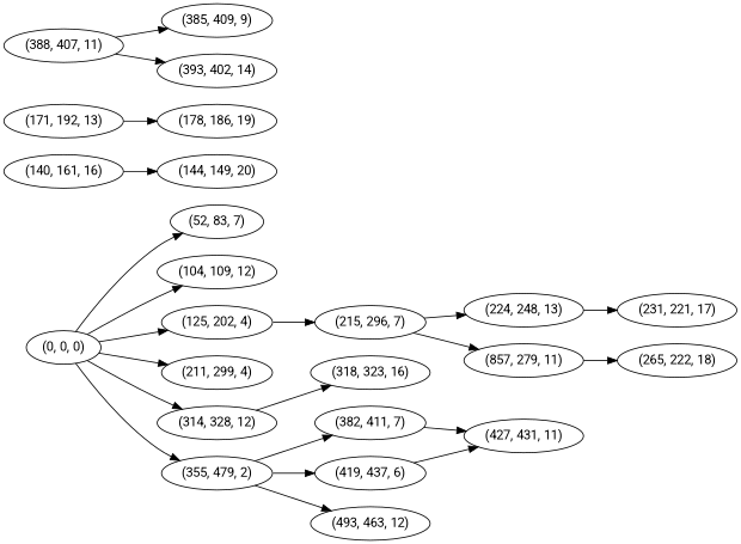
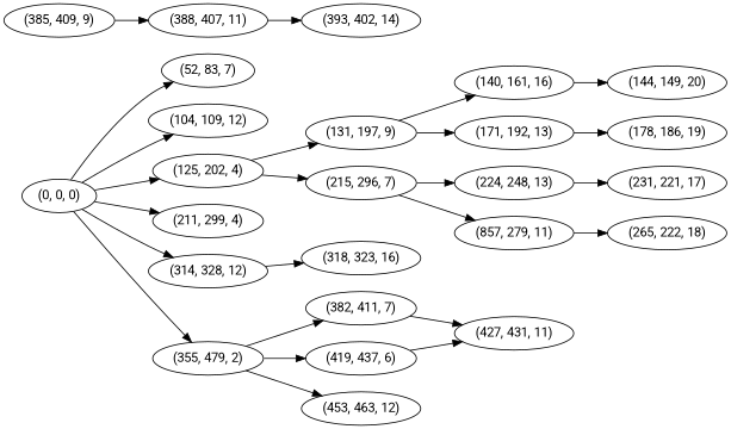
  digraph {
    fontname=Roboto
    rankdir=LR
    node [fontname=Roboto]
    edge [fontname=Roboto]
    "(0, 0, 0)"
    "(52, 83, 7)"
    "(104, 109, 12)"
    "(125, 202, 4)"
    "(211, 299, 4)"
    "(314, 328, 12)"
    "(355, 479, 2)"
+   "(131, 197, 9)"
    "(215, 296, 7)"
    "(318, 323, 16)"
    "(382, 411, 7)"
    "(419, 437, 6)"
-   "(453, 463, 12)" [label="(493, 463, 12)"]
+   "(453, 463, 12)"
    "(140, 161, 16)"
    "(171, 192, 13)"
    "(144, 149, 20)"
    "(178, 186, 19)"
    "(224, 248, 13)"
    n19 [label="(857, 279, 11)"]
    n20 [label="(231, 221, 17)"]
    n21 [label="(265, 222, 18)"]
    "(427, 431, 11)"
    "(385, 409, 9)"
    "(388, 407, 11)"
    "(393, 402, 14)"
    "(0, 0, 0)" -> "(52, 83, 7)"
    "(0, 0, 0)" -> "(104, 109, 12)"
    "(0, 0, 0)" -> "(125, 202, 4)"
    "(0, 0, 0)" -> "(211, 299, 4)"
    "(0, 0, 0)" -> "(314, 328, 12)"
    "(0, 0, 0)" -> "(355, 479, 2)"
+   "(125, 202, 4)" -> "(131, 197, 9)"
    "(125, 202, 4)" -> "(215, 296, 7)"
    "(314, 328, 12)" -> "(318, 323, 16)"
    "(355, 479, 2)" -> "(382, 411, 7)"
    "(355, 479, 2)" -> "(419, 437, 6)"
    "(355, 479, 2)" -> "(453, 463, 12)"
+   "(131, 197, 9)" -> "(140, 161, 16)"
+   "(131, 197, 9)" -> "(171, 192, 13)"
    "(215, 296, 7)" -> "(224, 248, 13)"
    "(215, 296, 7)" -> n19
    "(382, 411, 7)" -> "(427, 431, 11)"
    "(419, 437, 6)" -> "(427, 431, 11)"
    "(140, 161, 16)" -> "(144, 149, 20)"
    "(171, 192, 13)" -> "(178, 186, 19)"
    "(224, 248, 13)" -> n20
    n19 -> n21
-   "(388, 407, 11)" -> "(385, 409, 9)"
+   "(385, 409, 9)" -> "(388, 407, 11)"
    "(388, 407, 11)" -> "(393, 402, 14)"
  }
